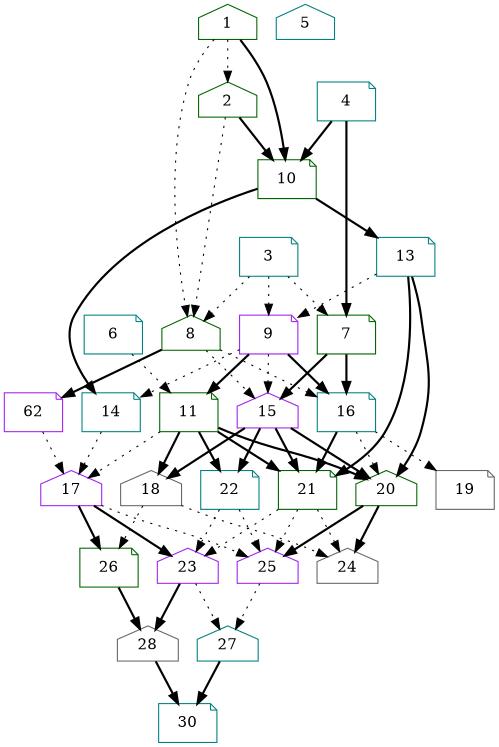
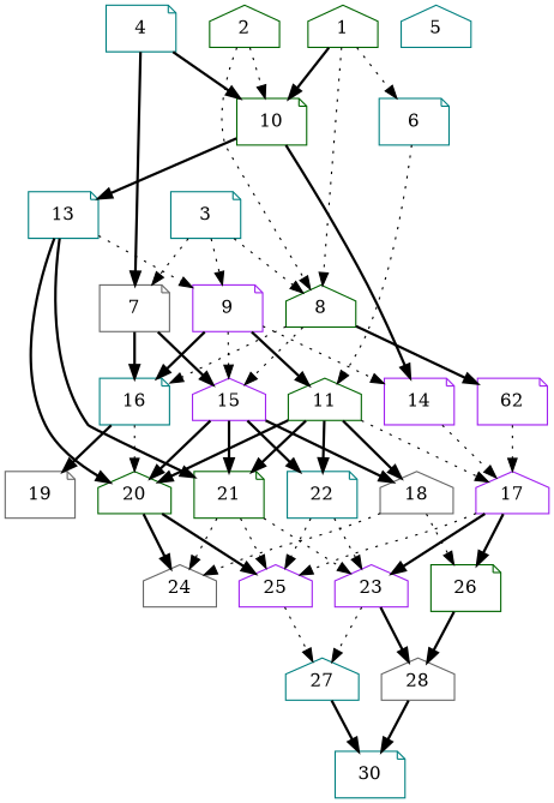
  digraph {
    node [alpha=0.07 color=teal shape=note]
    edge [style=bold]
    1 [alpha=0.18 color=darkgreen expect_size=27392000 shape=house]
    6 [alpha=0.01 expect_size=45423616]
    8 [alpha=0.18 color=darkgreen expect_size=10241024 shape=house]
    10 [alpha=0.19 color=darkgreen expect_size=45867008]
-   11 [alpha=0.08 color=darkgreen expect_size=17106944]
+   11 [alpha=0.08 color=darkgreen expect_size=17106944 shape=house]
    15 [color=purple expect_size=35791872 shape=house]
    16 [alpha=0.04 expect_size=51920896]
    n8 [alpha=0.11 color=purple expect_size=13300736 label=62]
    13 [alpha=0.16 expect_size=16277504]
-   14 [alpha=0.11 expect_size=33540096]
+   14 [alpha=0.11 color=purple expect_size=33540096]
    17 [color=purple expect_size=6564864 shape=house]
    18 [alpha=0.11 color=gray40 expect_size=18848768 shape=house]
    20 [alpha=0.19 color=darkgreen expect_size=6768640 shape=house]
    21 [alpha=0.18 color=darkgreen expect_size=51165184]
    22 [alpha=0.10 expect_size=23516160]
    19 [alpha=0.10 color=gray40 expect_size=13756416]
    9 [alpha=0.17 color=purple expect_size=49011712]
    2 [alpha=0.01 color=darkgreen expect_size=37847040 shape=house]
    3 [expect_size=5593088]
-   7 [alpha=0.05 color=darkgreen expect_size=11506688]
+   7 [alpha=0.05 color=gray40 expect_size=11506688]
    4 [alpha=0.01 expect_size=26662912]
    5 [expect_size=42568704 shape=house]
    23 [alpha=0.03 color=purple expect_size=50476032 shape=house]
    25 [alpha=0.02 color=purple expect_size=20609024 shape=house]
    26 [alpha=0.16 color=darkgreen expect_size=36034560]
    24 [alpha=0.04 color=gray40 expect_size=41981952 shape=house]
    27 [alpha=0.13 expect_size=46235648 shape=house]
    28 [alpha=0.12 color=gray40 expect_size=15580160 shape=house]
    30 [alpha=0.05 expect_size=16858112]
-   1 -> 2 [style=dotted]
+   1 -> 6 [style=dotted]
    1 -> 8 [style=dotted]
    1 -> 10
    6 -> 11 [style=dotted]
    8 -> 15 [style=dotted]
    8 -> 16 [style=dotted]
    8 -> n8
    10 -> 13
    10 -> 14
    11 -> 17 [style=dotted]
    11 -> 18
    11 -> 20
    11 -> 21
    11 -> 22
    15 -> 18
    15 -> 20
    15 -> 21
    15 -> 22
    16 -> 20 [style=dotted]
-   16 -> 21
-   16 -> 19 [style=dotted]
+   16 -> 19
    n8 -> 17 [style=dotted]
    13 -> 20
    13 -> 21
    13 -> 9 [style=dotted]
    14 -> 17 [style=dotted]
    17 -> 23
    17 -> 25 [style=dotted]
    17 -> 26
    18 -> 26 [style=dotted]
    18 -> 24 [style=dotted]
    20 -> 25
    20 -> 24
    21 -> 23 [style=dotted]
    21 -> 25 [style=dotted]
    21 -> 24 [style=dotted]
    22 -> 23 [style=dotted]
    22 -> 25 [style=dotted]
    9 -> 11
    9 -> 15 [style=dotted]
    9 -> 16
    9 -> 14 [style=dotted]
    2 -> 8 [style=dotted]
-   2 -> 10
+   2 -> 10 [style=dotted]
    3 -> 8 [style=dotted]
    3 -> 9 [style=dotted]
    3 -> 7 [style=dotted]
    7 -> 15
    7 -> 16
    4 -> 10
    4 -> 7
    23 -> 27 [style=dotted]
    23 -> 28
    25 -> 27 [style=dotted]
    26 -> 28
    27 -> 30
    28 -> 30
  }
